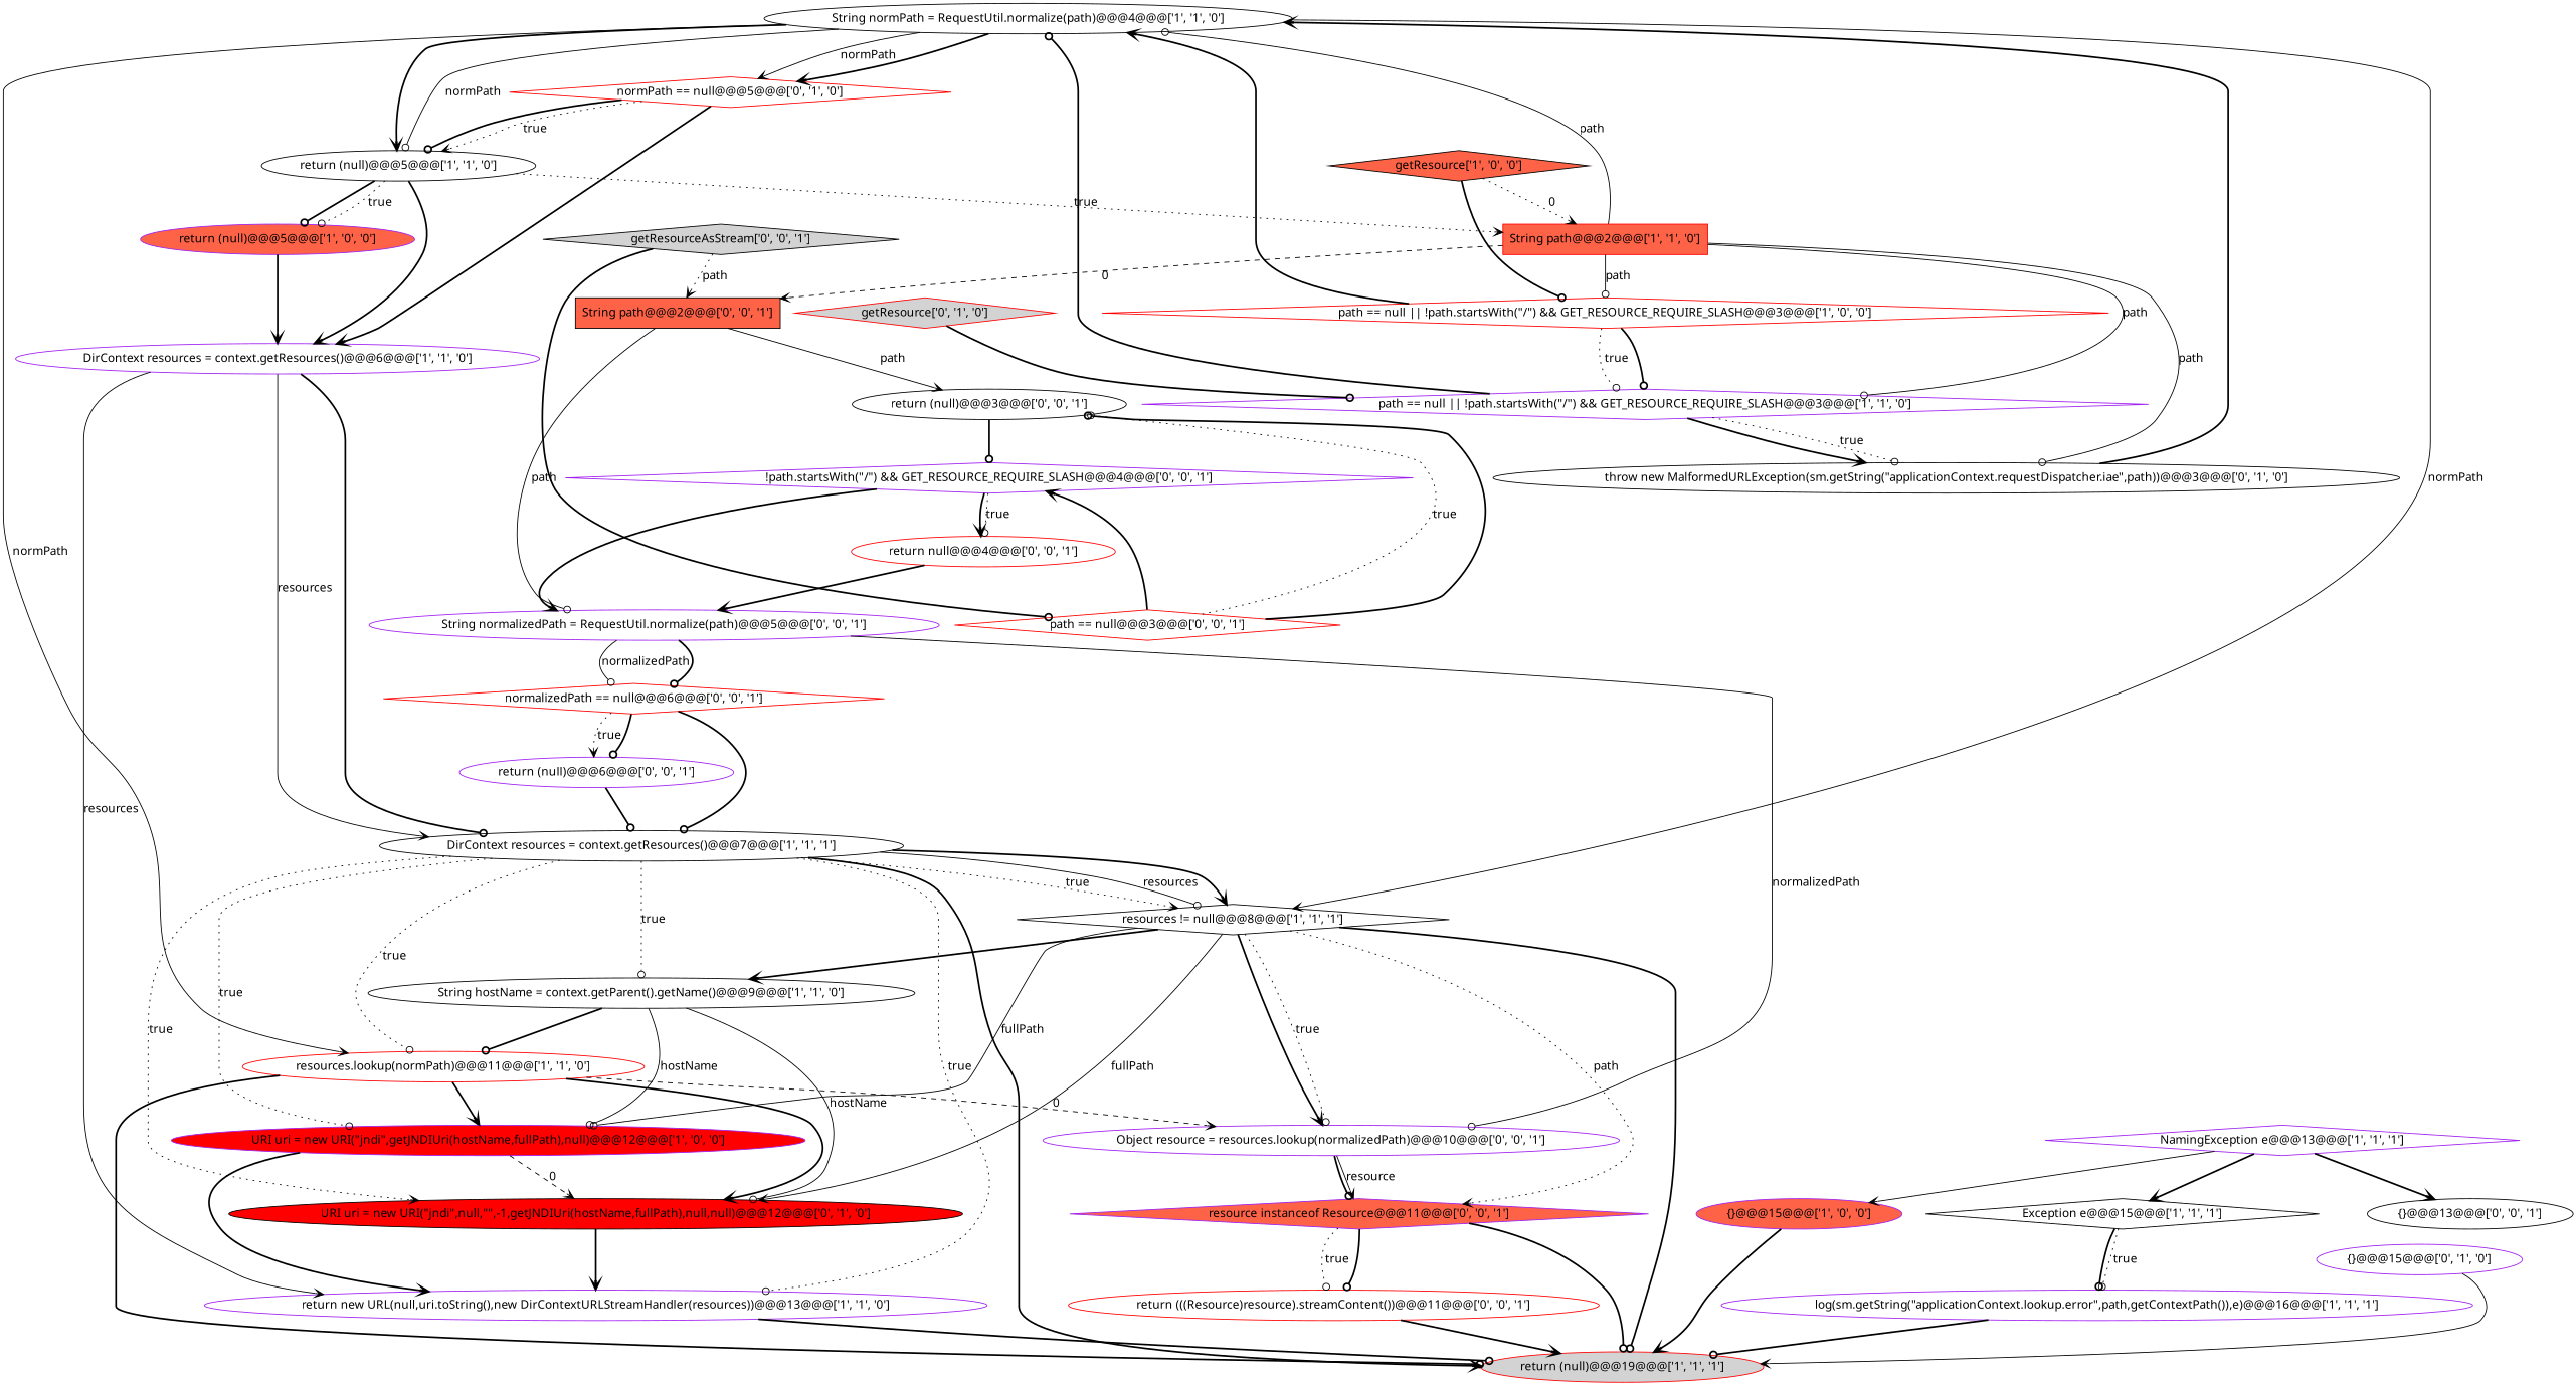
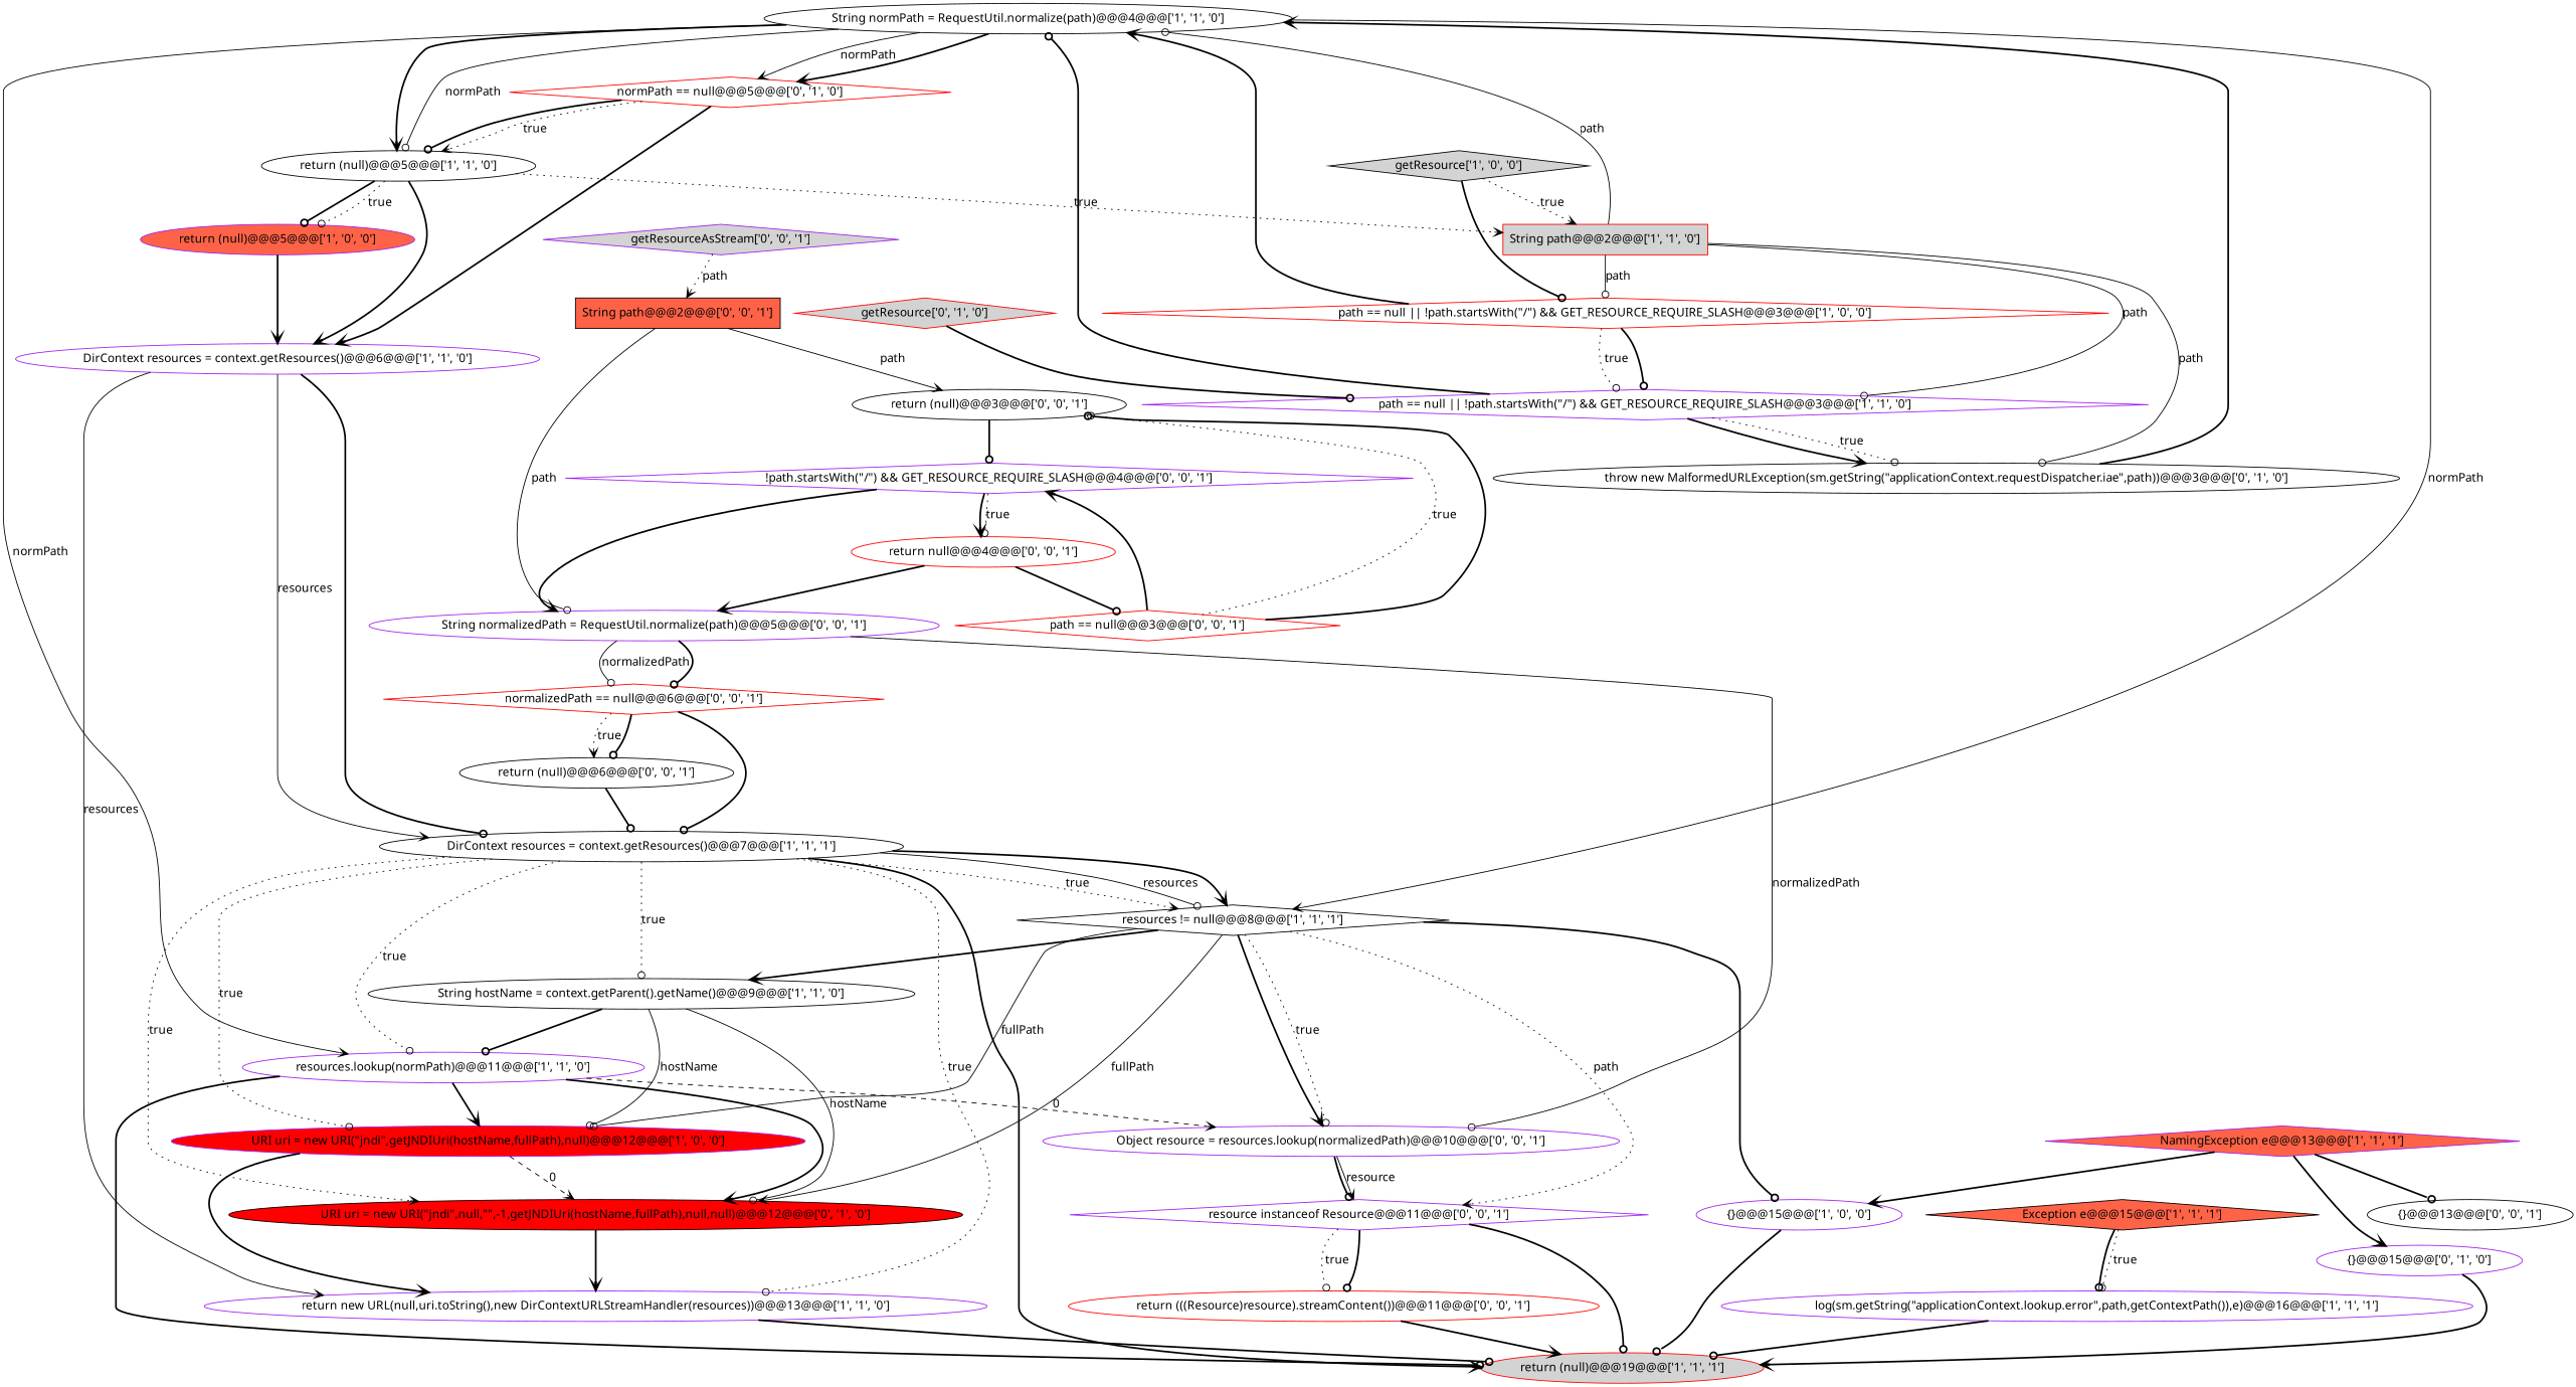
  digraph {
    fontname="Noto Sans"
    node [color=black fillcolor=white fontname="Noto Sans" shape=ellipse style=filled]
    edge [arrowhead=odot fontname="Noto Sans" style=bold]
    n1 [fillcolor=tomato label="String path@@@2@@@['0', '0', '1']" shape=box]
    n2 [color=purple label="String normalizedPath = RequestUtil.normalize(path)@@@5@@@['0', '0', '1']"]
    n3 [label="return (null)@@@3@@@['0', '0', '1']"]
    n4 [color=purple label="Object resource = resources.lookup(normalizedPath)@@@10@@@['0', '0', '1']"]
    n5 [color=red label="normalizedPath == null@@@6@@@['0', '0', '1']" shape=diamond]
    n6 [color=red label="path == null@@@3@@@['0', '0', '1']" shape=diamond]
    n7 [color=purple label="!path.startsWith(\"/\") && GET_RESOURCE_REQUIRE_SLASH@@@4@@@['0', '0', '1']" shape=diamond]
    n8 [label="return (null)@@@5@@@['1', '1', '0']"]
    n9 [color=purple fillcolor=tomato label="return (null)@@@5@@@['1', '0', '0']"]
    n10 [color=purple label="DirContext resources = context.getResources()@@@6@@@['1', '1', '0']"]
-   n11 [color=red fillcolor=tomato label="String path@@@2@@@['1', '1', '0']" shape=box]
+   n11 [color=red fillcolor=lightgray label="String path@@@2@@@['1', '1', '0']" shape=box]
    n12 [color=purple label="return new URL(null,uri.toString(),new DirContextURLStreamHandler(resources))@@@13@@@['1', '1', '0']"]
    n13 [label="DirContext resources = context.getResources()@@@7@@@['1', '1', '1']"]
    n14 [color=red label="normPath == null@@@5@@@['0', '1', '0']" shape=diamond]
    n15 [color=purple label="log(sm.getString(\"applicationContext.lookup.error\",path,getContextPath()),e)@@@16@@@['1', '1', '1']"]
    n16 [color=red fillcolor=lightgray label="return (null)@@@19@@@['1', '1', '1']"]
-   n17 [fillcolor=lightgray label="getResourceAsStream['0', '0', '1']" shape=diamond]
+   n17 [color=purple fillcolor=lightgray label="getResourceAsStream['0', '0', '1']" shape=diamond]
    n18 [fillcolor=red label="URI uri = new URI(\"jndi\",null,\"\",-1,getJNDIUri(hostName,fullPath),null,null)@@@12@@@['0', '1', '0']"]
    n19 [label="resources != null@@@8@@@['1', '1', '1']" shape=diamond]
    n20 [color=purple fillcolor=red label="URI uri = new URI(\"jndi\",getJNDIUri(hostName,fullPath),null)@@@12@@@['1', '0', '0']"]
    n21 [label="String hostName = context.getParent().getName()@@@9@@@['1', '1', '0']"]
-   n22 [color=purple fillcolor=tomato label="resource instanceof Resource@@@11@@@['0', '0', '1']" shape=diamond]
-   n23 [color=red label="resources.lookup(normPath)@@@11@@@['1', '1', '0']"]
+   n22 [color=purple label="resource instanceof Resource@@@11@@@['0', '0', '1']" shape=diamond]
+   n23 [color=purple label="resources.lookup(normPath)@@@11@@@['1', '1', '0']"]
    n24 [color=red label="return (((Resource)resource).streamContent())@@@11@@@['0', '0', '1']"]
-   n25 [color=purple label="NamingException e@@@13@@@['1', '1', '1']" shape=diamond]
-   n26 [color=purple fillcolor=tomato label="{}@@@15@@@['1', '0', '0']"]
+   n25 [color=purple fillcolor=tomato label="NamingException e@@@13@@@['1', '1', '1']" shape=diamond]
+   n26 [color=purple label="{}@@@15@@@['1', '0', '0']"]
    n27 [color=purple label="{}@@@15@@@['0', '1', '0']"]
    n28 [label="{}@@@13@@@['0', '0', '1']"]
-   n29 [color=purple label="return (null)@@@6@@@['0', '0', '1']"]
-   n30 [label="Exception e@@@15@@@['1', '1', '1']" shape=diamond]
+   n29 [label="return (null)@@@6@@@['0', '0', '1']"]
+   n30 [fillcolor=tomato label="Exception e@@@15@@@['1', '1', '1']" shape=diamond]
    n31 [color=red label="return null@@@4@@@['0', '0', '1']"]
-   n32 [fillcolor=tomato label="getResource['1', '0', '0']" shape=diamond]
+   n32 [fillcolor=lightgray label="getResource['1', '0', '0']" shape=diamond]
    n33 [color=red label="path == null || !path.startsWith(\"/\") && GET_RESOURCE_REQUIRE_SLASH@@@3@@@['1', '0', '0']" shape=diamond]
    n34 [label="throw new MalformedURLException(sm.getString(\"applicationContext.requestDispatcher.iae\",path))@@@3@@@['0', '1', '0']"]
    n35 [label="String normPath = RequestUtil.normalize(path)@@@4@@@['1', '1', '0']"]
    n36 [color=purple label="path == null || !path.startsWith(\"/\") && GET_RESOURCE_REQUIRE_SLASH@@@3@@@['1', '1', '0']" shape=diamond]
    n37 [color=red fillcolor=lightgray label="getResource['0', '1', '0']" shape=diamond]
    n1 -> n2 [label=path style=solid]
    n1 -> n3 [arrowhead=vee label=path style=solid]
    n2 -> n4 [label=normalizedPath style=solid]
    n2 -> n5 [label=normalizedPath style=solid]
    n2 -> n5
    n3 -> n7
    n4 -> n22
    n4 -> n22 [arrowhead=vee label=resource style=solid]
    n5 -> n13
    n5 -> n29 [arrowhead=vee label=true style=dotted]
    n5 -> n29
    n6 -> n3
    n6 -> n3 [label=true style=dotted]
    n6 -> n7 [arrowhead=vee]
    n7 -> n2 [arrowhead=vee]
    n7 -> n31 [arrowhead=vee]
    n7 -> n31 [label=true style=dotted]
    n8 -> n9
    n8 -> n9 [label=true style=dotted]
    n8 -> n10 [arrowhead=vee]
    n8 -> n11 [arrowhead=vee label=true style=dotted]
    n9 -> n10 [arrowhead=vee]
    n10 -> n12 [arrowhead=vee label=resources style=solid]
    n10 -> n13
    n10 -> n13 [arrowhead=vee label=resources style=solid]
-   n11 -> n1 [arrowhead=vee label=0 style=dashed]
    n11 -> n33 [label=path style=solid]
    n11 -> n34 [label=path style=solid]
    n11 -> n35 [label=path style=solid]
    n11 -> n36 [label=path style=solid]
    n12 -> n16
    n13 -> n12 [label=true style=dotted]
    n13 -> n16 [arrowhead=vee]
    n13 -> n18 [arrowhead=vee label=true style=dotted]
    n13 -> n19 [arrowhead=vee label=true style=dotted]
    n13 -> n19 [label=resources style=solid]
    n13 -> n19 [arrowhead=vee]
    n13 -> n20 [label=true style=dotted]
    n13 -> n21 [label=true style=dotted]
    n13 -> n23 [label=true style=dotted]
    n14 -> n8
    n14 -> n8 [arrowhead=vee label=true style=dotted]
    n14 -> n10 [arrowhead=vee]
    n15 -> n16
    n17 -> n1 [arrowhead=vee label=path style=dotted]
-   n17 -> n6
+   n31 -> n6
    n18 -> n12 [arrowhead=vee]
    n19 -> n4 [label=true style=dotted]
    n19 -> n4 [arrowhead=vee]
-   n19 -> n16
+   n19 -> n26
    n19 -> n18 [arrowhead=vee label=fullPath style=solid]
    n19 -> n20 [label=fullPath style=solid]
    n19 -> n21 [arrowhead=vee]
    n19 -> n22 [arrowhead=vee label=path style=dotted]
    n20 -> n12 [arrowhead=vee]
    n20 -> n18 [arrowhead=vee label=0 style=dashed]
    n21 -> n18 [label=hostName style=solid]
    n21 -> n20 [label=hostName style=solid]
    n21 -> n23
    n22 -> n16
    n22 -> n24
    n22 -> n24 [label=true style=dotted]
    n23 -> n4 [arrowhead=vee label=0 style=dashed]
    n23 -> n16
    n23 -> n18 [arrowhead=vee]
    n23 -> n20 [arrowhead=vee]
    n24 -> n16 [arrowhead=vee]
-   n25 -> n26 [arrowhead=vee style=solid]
-   n25 -> n30 [arrowhead=vee]
-   n25 -> n28 [arrowhead=vee]
-   n26 -> n16 [arrowhead=vee]
-   n27 -> n16 [arrowhead=vee style=solid]
+   n25 -> n26 [arrowhead=vee]
+   n25 -> n27 [arrowhead=vee]
+   n25 -> n28
+   n26 -> n16
+   n27 -> n16 [arrowhead=vee]
    n29 -> n13
    n30 -> n15 [label=true style=dotted]
    n30 -> n15
    n31 -> n2 [arrowhead=vee]
-   n32 -> n11 [arrowhead=vee label=0 style=dotted]
+   n32 -> n11 [arrowhead=vee label=true style=dotted]
    n32 -> n33
    n33 -> n35 [arrowhead=vee]
    n33 -> n36
    n33 -> n36 [label=true style=dotted]
    n34 -> n35 [arrowhead=vee]
    n35 -> n8 [arrowhead=vee]
    n35 -> n8 [label=normPath style=solid]
    n35 -> n14 [arrowhead=vee label=normPath style=solid]
    n35 -> n14 [arrowhead=vee]
    n35 -> n19 [arrowhead=vee label=normPath style=solid]
    n35 -> n23 [arrowhead=vee label=normPath style=solid]
    n36 -> n34 [label=true style=dotted]
    n36 -> n34 [arrowhead=vee]
    n36 -> n35
    n37 -> n36
  }
